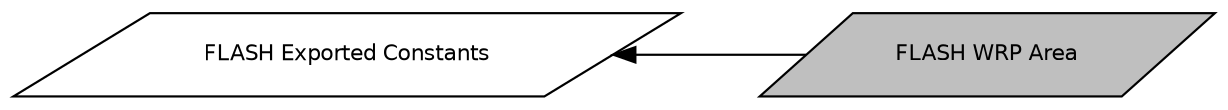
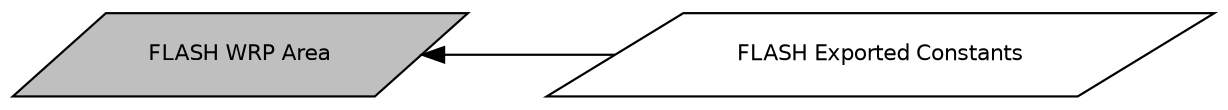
  digraph {
    rankdir=LR
    node [color=black fontname=Helvetica fontsize=10 shape=parallelogram style=filled]
    n1 [fillcolor=grey75 fontcolor=black height=0.2 label="FLASH WRP Area" width=0.4]
    n2 [fillcolor=white height=0.2 label="FLASH Exported Constants" width=0.4]
-   n2 -> n1 [dir=back fontname=Helvetica fontsize=10 labelfontname=Helvetica labelfontsize=10 shape=plaintext style=solid]
+   n1 -> n2 [dir=back fontname=Helvetica fontsize=10 labelfontname=Helvetica labelfontsize=10 shape=plaintext style=solid]
  }
